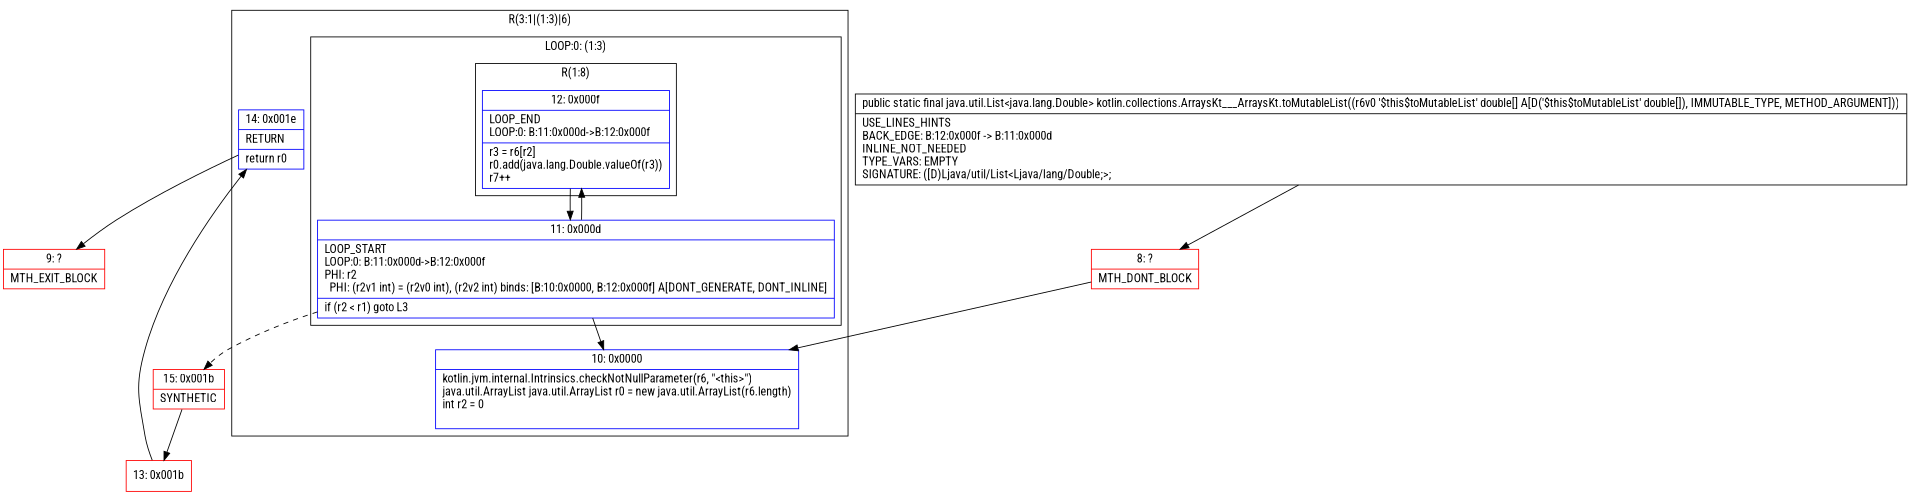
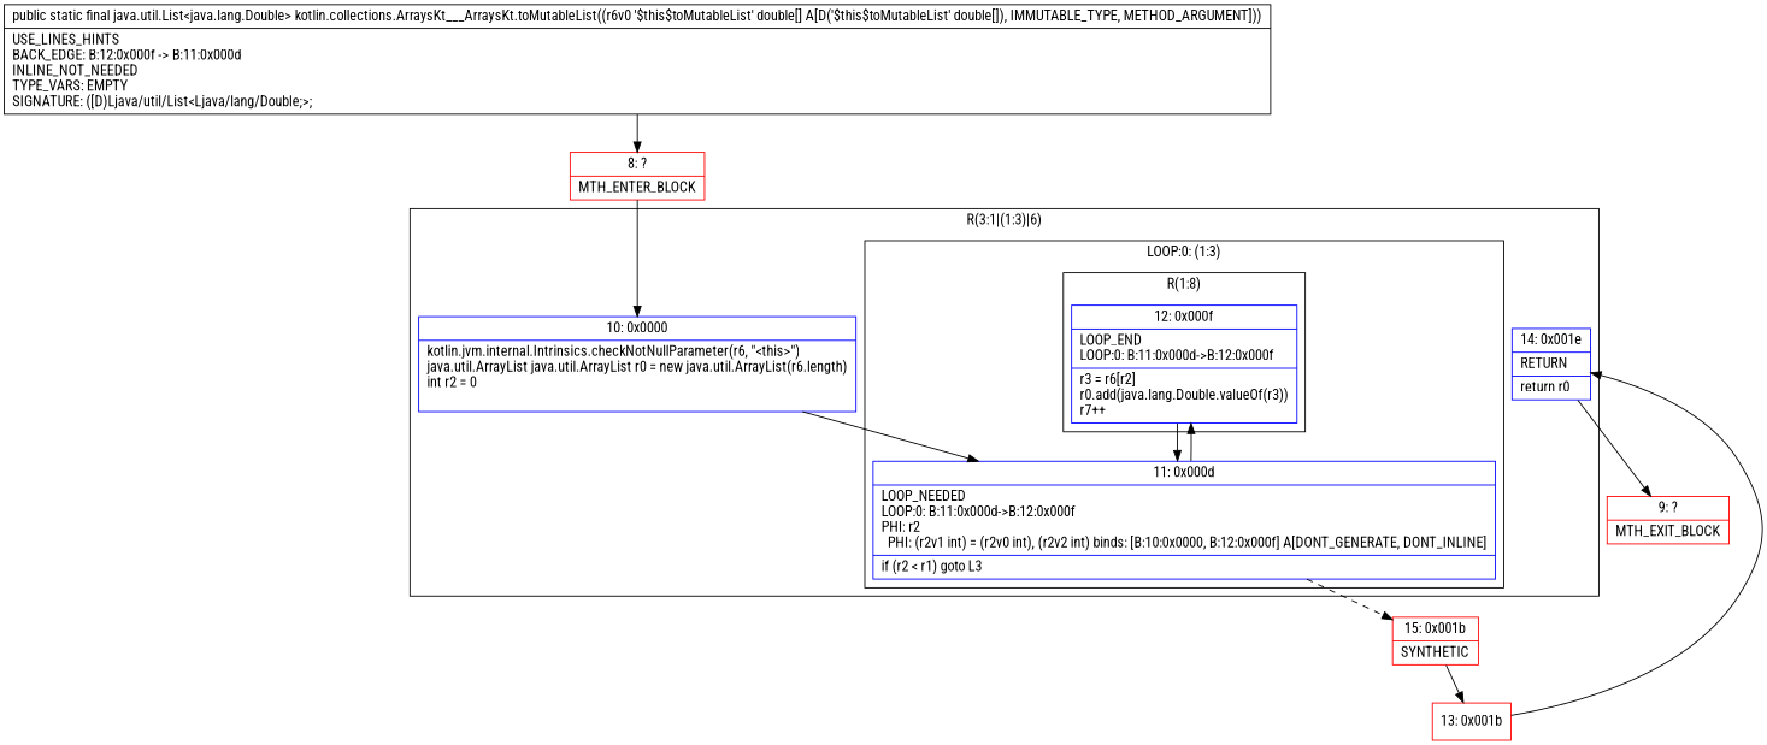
  digraph {
    fontname="Roboto Condensed"
    node [color=blue fontname="Roboto Condensed" shape=record]
    edge [fontname="Roboto Condensed"]
    n1 [label="{12\:\ 0x000f|LOOP_END\lLOOP:0: B:11:0x000d\-\>B:12:0x000f\l|r3 = r6[r2]\lr0.add(java.lang.Double.valueOf(r3))\lr7++\l}"]
-   n2 [label="{11\:\ 0x000d|LOOP_START\lLOOP:0: B:11:0x000d\-\>B:12:0x000f\lPHI: r2 \l  PHI: (r2v1 int) = (r2v0 int), (r2v2 int) binds: [B:10:0x0000, B:12:0x000f] A[DONT_GENERATE, DONT_INLINE]\l|if (r2 \< r1) goto L3\l}"]
+   n2 [label="{11\:\ 0x000d|LOOP_NEEDED\lLOOP:0: B:11:0x000d\-\>B:12:0x000f\lPHI: r2 \l  PHI: (r2v1 int) = (r2v0 int), (r2v2 int) binds: [B:10:0x0000, B:12:0x000f] A[DONT_GENERATE, DONT_INLINE]\l|if (r2 \< r1) goto L3\l}"]
    n3 [label="{10\:\ 0x0000|kotlin.jvm.internal.Intrinsics.checkNotNullParameter(r6, \"\<this\>\")\ljava.util.ArrayList java.util.ArrayList r0 = new java.util.ArrayList(r6.length)\lint r2 = 0\l\l}"]
    n4 [label="{14\:\ 0x001e|RETURN\l|return r0\l}"]
    n5 [color=red label="{15\:\ 0x001b|SYNTHETIC\l}"]
    n6 [color=red label="{9\:\ ?|MTH_EXIT_BLOCK\l}"]
    n7 [color=red label="{13\:\ 0x001b}"]
-   n8 [color=red label="{8\:\ ?|MTH_DONT_BLOCK\l}"]
+   n8 [color=red label="{8\:\ ?|MTH_ENTER_BLOCK\l}"]
    n9 [label="{public static final java.util.List\<java.lang.Double\> kotlin.collections.ArraysKt___ArraysKt.toMutableList((r6v0 '$this$toMutableList' double[] A[D('$this$toMutableList' double[]), IMMUTABLE_TYPE, METHOD_ARGUMENT]))  | USE_LINES_HINTS\lBACK_EDGE: B:12:0x000f \-\> B:11:0x000d\lINLINE_NOT_NEEDED\lTYPE_VARS: EMPTY\lSIGNATURE: ([D)Ljava\/util\/List\<Ljava\/lang\/Double;\>;\l}" color=""]
    subgraph cluster_1 {
      label="R(3:1|(1:3)|6)"
      n3
      n4
      subgraph cluster_2 {
        label="LOOP:0: (1:3)"
        n2
        subgraph cluster_3 {
          label="R(1:8)"
          n1
        }
      }
    }
    n1 -> n2
    n2 -> n1
    n2 -> n5 [style=dashed]
-   n2 -> n3
+   n3 -> n2
    n4 -> n6
    n5 -> n7
    n7 -> n4
    n8 -> n3
    n9 -> n8
  }
